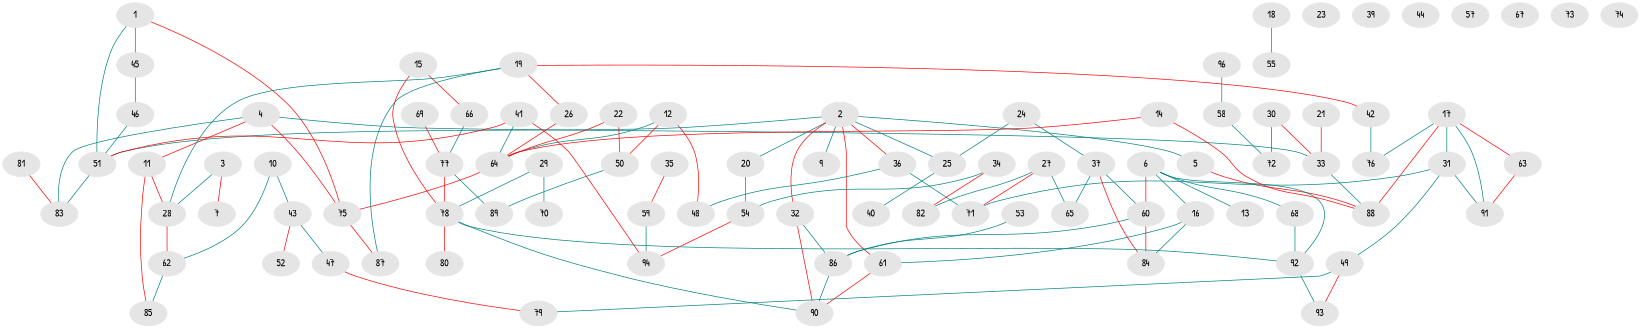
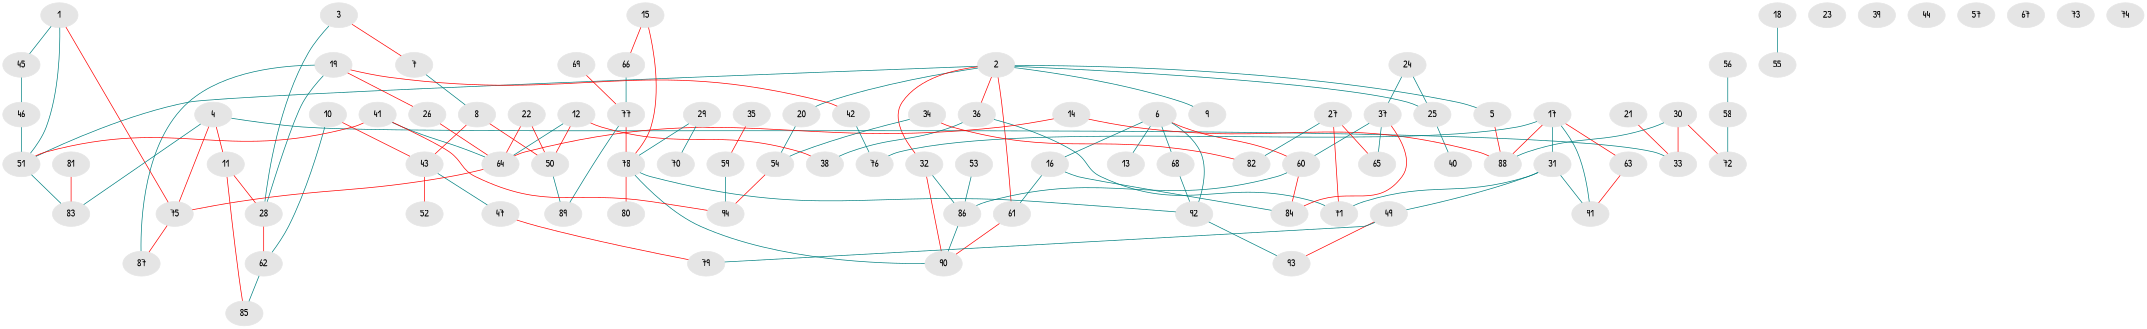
  graph {
    fontname="Patrick Hand"
    node [color=gray90 fontname="Patrick Hand" style=filled]
    edge [color=teal fontname="Patrick Hand"]
    1
    45
    51
    75
    46
    83
    87
    2
    5
    9
    20
    25
    32
    36
    61
    88
    54
    40
    86
    90
-   38 [label=48]
+   38
    71
    3
    7
    28
+   8
    62
    4
    11
    33
    85
    6
    13
    16
    60
    68
    92
    84
    93
    43
    50
    47
    52
    89
    10
    12
    64
    14
    15
    66
    78
    77
    80
    17
    31
    63
    76
    91
    49
    18
    55
    19
    26
    42
    94
    21
    22
    23
    24
    37
    65
    27
    82
    29
    70
    30
    72
    79
    34
    35
    59
    39
    41
    44
    53
-   56 [label=96]
+   56
    58
    57
    67
    69
    73
    74
    81
    1 -- 45
    1 -- 51
    1 -- 75 [color=red]
    45 -- 46
    51 -- 83
    75 -- 87 [color=red]
    46 -- 51
    2 -- 51
    2 -- 5
    2 -- 9
    2 -- 20
    2 -- 25
    2 -- 32 [color=red]
    2 -- 36 [color=red]
    2 -- 61 [color=red]
    5 -- 88 [color=red]
    20 -- 54
    25 -- 40
    32 -- 86
    32 -- 90 [color=red]
    36 -- 38
    36 -- 71
    61 -- 90 [color=red]
    54 -- 94 [color=red]
    86 -- 90
    3 -- 7 [color=red]
    3 -- 28
+   7 -- 8
    28 -- 62 [color=red]
+   8 -- 43 [color=red]
+   8 -- 50 [color=red]
    62 -- 85
    4 -- 75 [color=red]
    4 -- 83
    4 -- 11 [color=red]
    4 -- 33
    11 -- 28 [color=red]
    11 -- 85 [color=red]
    6 -- 13
    6 -- 16
    6 -- 60 [color=red]
    6 -- 68
    6 -- 92
    16 -- 61
    16 -- 84
    60 -- 86
    60 -- 84 [color=red]
    68 -- 92
    92 -- 93
    43 -- 47
    43 -- 52 [color=red]
    50 -- 89
    47 -- 79 [color=red]
    10 -- 62
-   10 -- 43
+   10 -- 43 [color=red]
    12 -- 38 [color=red]
    12 -- 50 [color=red]
    12 -- 64
    64 -- 75 [color=red]
    14 -- 88 [color=red]
    14 -- 64 [color=red]
    15 -- 66 [color=red]
    15 -- 78 [color=red]
    66 -- 77
    78 -- 90
    78 -- 92
    78 -- 80 [color=red]
    77 -- 89
    77 -- 78 [color=red]
    17 -- 88 [color=red]
    17 -- 31
    17 -- 63 [color=red]
    17 -- 76
    17 -- 91
    31 -- 71
    31 -- 91
    31 -- 49
    63 -- 91 [color=red]
    49 -- 93 [color=red]
    49 -- 79
    18 -- 55
    19 -- 87
    19 -- 28
    19 -- 26 [color=red]
    19 -- 42 [color=red]
    26 -- 64 [color=red]
    42 -- 76
    21 -- 33 [color=red]
    22 -- 50 [color=red]
    22 -- 64 [color=red]
    24 -- 25
    24 -- 37
    37 -- 60
    37 -- 84 [color=red]
    37 -- 65
    27 -- 71 [color=red]
-   27 -- 65
+   27 -- 65 [color=red]
    27 -- 82
    29 -- 78
    29 -- 70
-   33 -- 88
+   30 -- 88
    30 -- 33 [color=red]
    30 -- 72 [color=red]
    34 -- 54
    34 -- 82 [color=red]
    35 -- 59 [color=red]
    59 -- 94
    41 -- 51 [color=red]
    41 -- 64
    41 -- 94 [color=red]
    53 -- 86
    56 -- 58
    58 -- 72
    69 -- 77 [color=red]
    81 -- 83 [color=red]
  }
